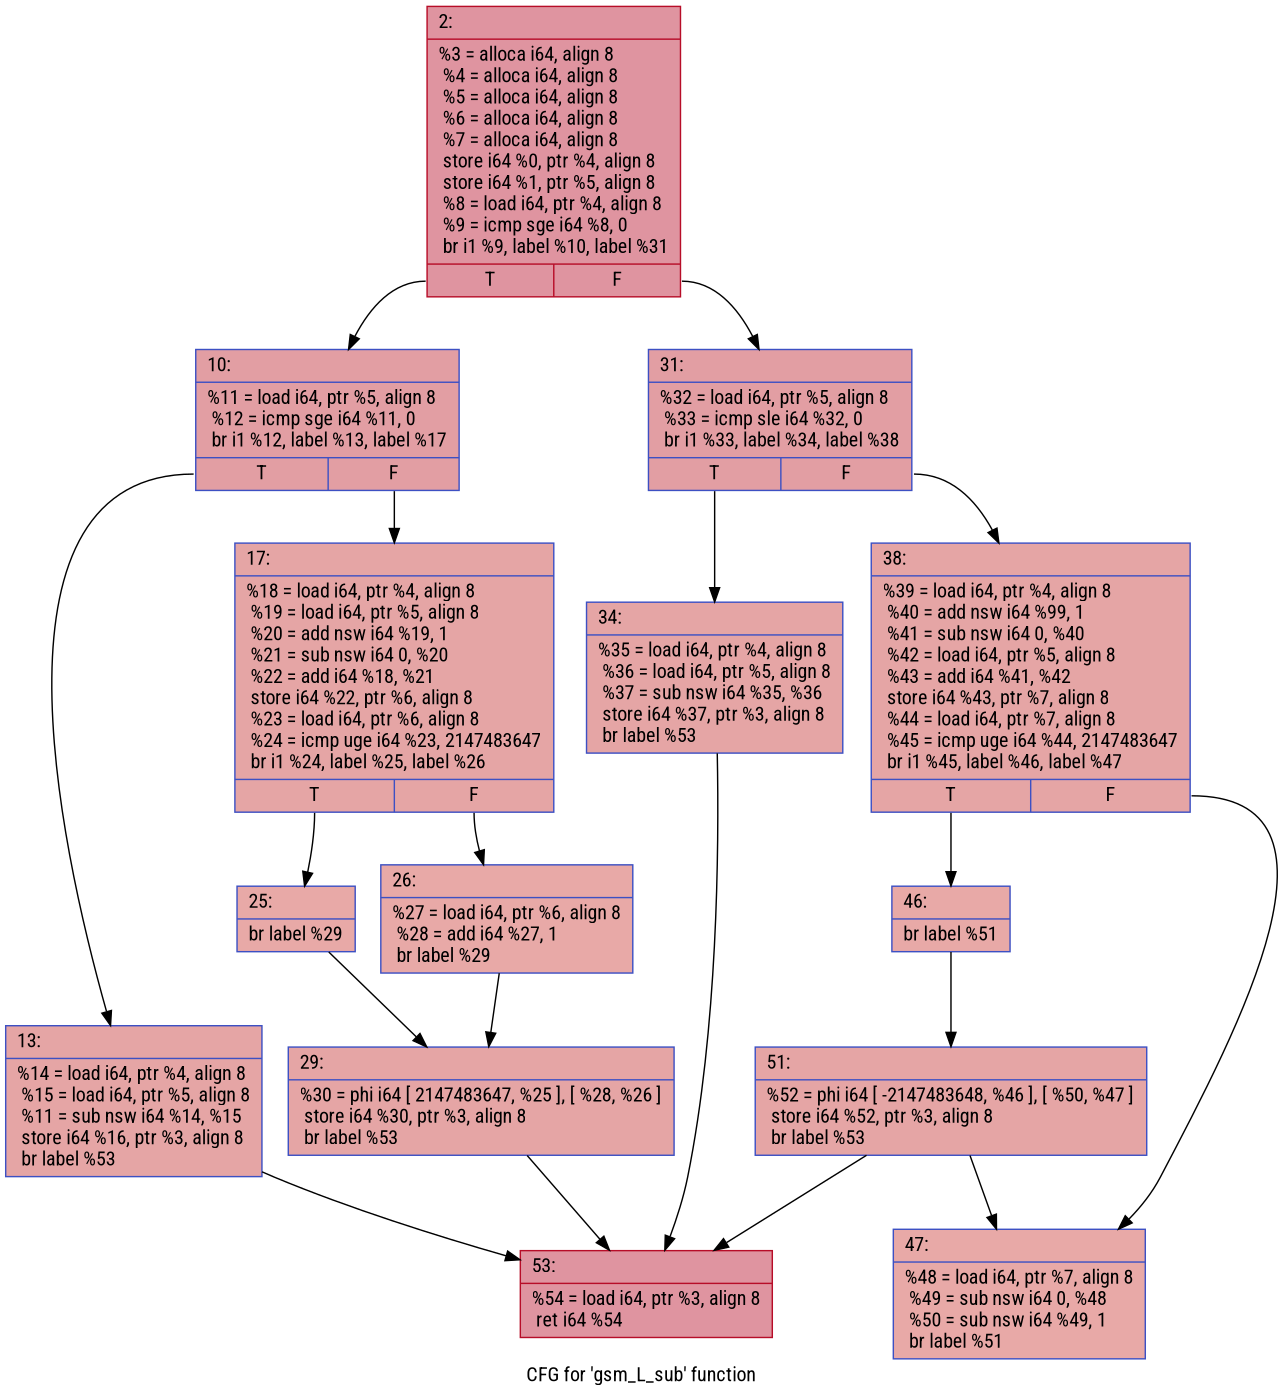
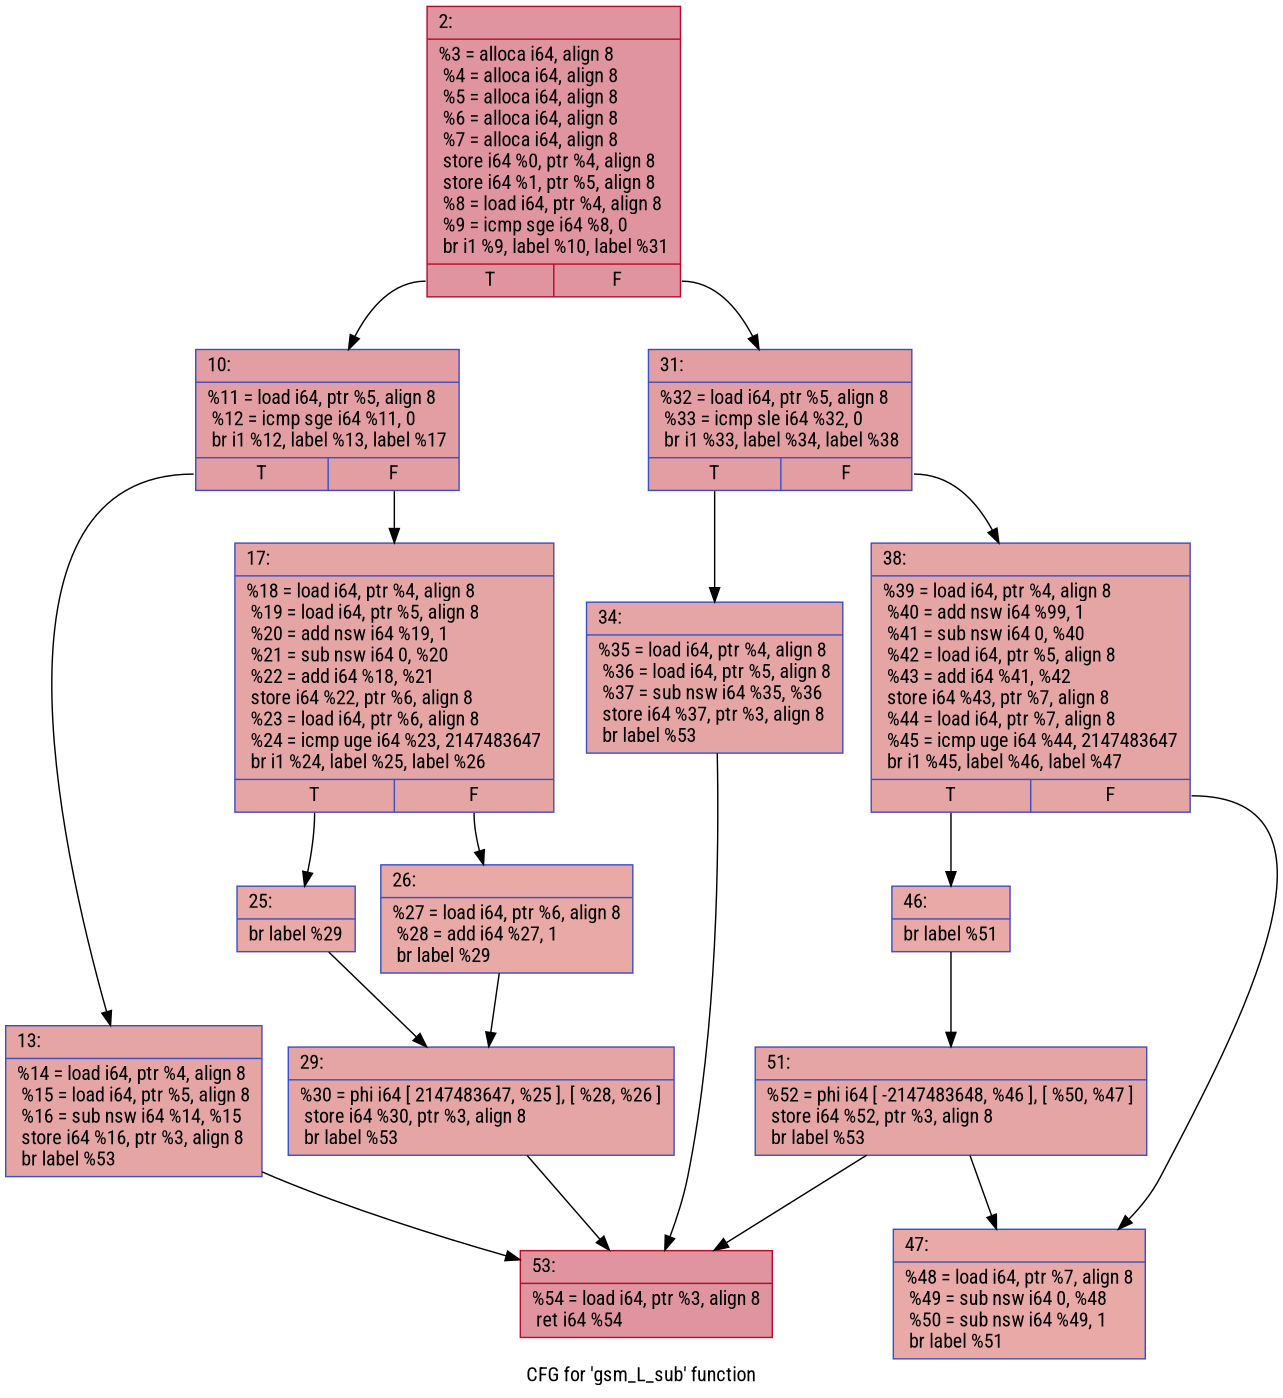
  digraph {
    fontname="Roboto Condensed"
    label="CFG for 'gsm_L_sub' function"
    node [color="#3d50c3ff" fillcolor="#c5333470" fontname="Roboto Condensed" shape=record style=filled]
    edge [fontname="Roboto Condensed"]
    n1 [color="#b70d28ff" fillcolor="#b70d2870" label="{2:\l|  %3 = alloca i64, align 8\l  %4 = alloca i64, align 8\l  %5 = alloca i64, align 8\l  %6 = alloca i64, align 8\l  %7 = alloca i64, align 8\l  store i64 %0, ptr %4, align 8\l  store i64 %1, ptr %5, align 8\l  %8 = load i64, ptr %4, align 8\l  %9 = icmp sge i64 %8, 0\l  br i1 %9, label %10, label %31\l|{<s0>T|<s1>F}}"]
    n2 [fillcolor="#be242e70" label="{10:\l|  %11 = load i64, ptr %5, align 8\l  %12 = icmp sge i64 %11, 0\l  br i1 %12, label %13, label %17\l|{<s0>T|<s1>F}}"]
    n3 [fillcolor="#be242e70" label="{31:\l|  %32 = load i64, ptr %5, align 8\l  %33 = icmp sle i64 %32, 0\l  br i1 %33, label %34, label %38\l|{<s0>T|<s1>F}}"]
-   n4 [label="{13:\l|  %14 = load i64, ptr %4, align 8\l  %15 = load i64, ptr %5, align 8\l  %11 = sub nsw i64 %14, %15\l  store i64 %16, ptr %3, align 8\l  br label %53\l}"]
+   n4 [label="{13:\l|  %14 = load i64, ptr %4, align 8\l  %15 = load i64, ptr %5, align 8\l  %16 = sub nsw i64 %14, %15\l  store i64 %16, ptr %3, align 8\l  br label %53\l}"]
    n5 [label="{17:\l|  %18 = load i64, ptr %4, align 8\l  %19 = load i64, ptr %5, align 8\l  %20 = add nsw i64 %19, 1\l  %21 = sub nsw i64 0, %20\l  %22 = add i64 %18, %21\l  store i64 %22, ptr %6, align 8\l  %23 = load i64, ptr %6, align 8\l  %24 = icmp uge i64 %23, 2147483647\l  br i1 %24, label %25, label %26\l|{<s0>T|<s1>F}}"]
    n6 [label="{34:\l|  %35 = load i64, ptr %4, align 8\l  %36 = load i64, ptr %5, align 8\l  %37 = sub nsw i64 %35, %36\l  store i64 %37, ptr %3, align 8\l  br label %53\l}"]
    n7 [label="{38:\l|  %39 = load i64, ptr %4, align 8\l  %40 = add nsw i64 %99, 1\l  %41 = sub nsw i64 0, %40\l  %42 = load i64, ptr %5, align 8\l  %43 = add i64 %41, %42\l  store i64 %43, ptr %7, align 8\l  %44 = load i64, ptr %7, align 8\l  %45 = icmp uge i64 %44, 2147483647\l  br i1 %45, label %46, label %47\l|{<s0>T|<s1>F}}"]
    n8 [color="#b70d28ff" fillcolor="#b70d2870" label="{53:\l|  %54 = load i64, ptr %3, align 8\l  ret i64 %54\l}"]
    n9 [fillcolor="#ca3b3770" label="{25:\l|  br label %29\l}"]
    n10 [fillcolor="#ca3b3770" label="{26:\l|  %27 = load i64, ptr %6, align 8\l  %28 = add i64 %27, 1\l  br label %29\l}"]
    n11 [fillcolor="#ca3b3770" label="{46:\l|  br label %51\l}"]
    n12 [fillcolor="#ca3b3770" label="{47:\l|  %48 = load i64, ptr %7, align 8\l  %49 = sub nsw i64 0, %48\l  %50 = sub nsw i64 %49, 1\l  br label %51\l}"]
    n13 [label="{29:\l|  %30 = phi i64 [ 2147483647, %25 ], [ %28, %26 ]\l  store i64 %30, ptr %3, align 8\l  br label %53\l}"]
    n14 [label="{51:\l|  %52 = phi i64 [ -2147483648, %46 ], [ %50, %47 ]\l  store i64 %52, ptr %3, align 8\l  br label %53\l}"]
    n1 -> n2 [tailport=s0]
    n1 -> n3 [tailport=s1]
    n2 -> n4 [tailport=s0]
    n2 -> n5 [tailport=s1]
    n3 -> n6 [tailport=s0]
    n3 -> n7 [tailport=s1]
    n4 -> n8
    n5 -> n9 [tailport=s0]
    n5 -> n10 [tailport=s1]
    n6 -> n8
    n7 -> n11 [tailport=s0]
    n7 -> n12 [tailport=s1]
    n9 -> n13
    n10 -> n13
    n11 -> n14
    n13 -> n8
    n14 -> n8
    n14 -> n12
  }
